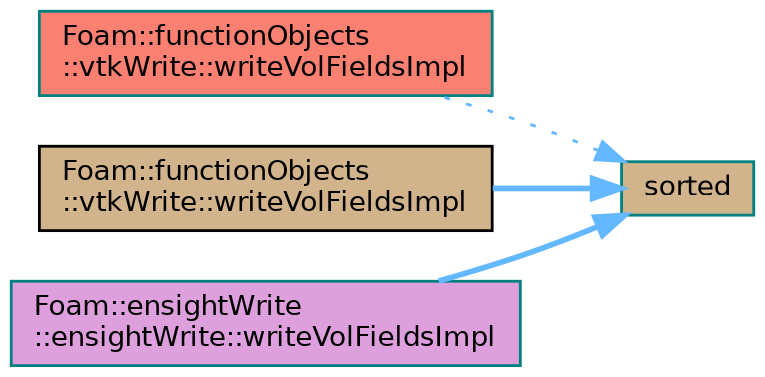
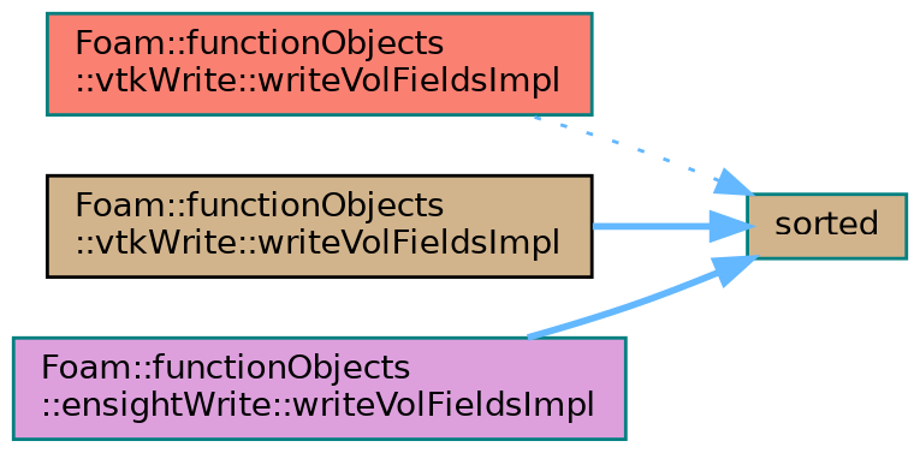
  digraph {
    rankdir=RL
    node [color=teal fillcolor=tan fontname=Helvetica fontsize=10 shape=box style=filled]
    edge [color=steelblue1 dir=back fontname=Helvetica fontsize=10 labelfontname=Helvetica labelfontsize=10 style=bold]
    n1 [fontcolor=black height=0.2 label=sorted width=0.4]
    n2 [fillcolor=salmon height=0.2 label="Foam::functionObjects\l::vtkWrite::writeVolFieldsImpl" width=0.4]
    n3 [color=black height=0.2 label="Foam::functionObjects\l::vtkWrite::writeVolFieldsImpl" width=0.4]
-   n4 [fillcolor=plum height=0.2 label="Foam::ensightWrite\l::ensightWrite::writeVolFieldsImpl" width=0.4]
+   n4 [fillcolor=plum height=0.2 label="Foam::functionObjects\l::ensightWrite::writeVolFieldsImpl" width=0.4]
    n1 -> n2 [style=dotted]
    n1 -> n3
    n1 -> n4
  }
